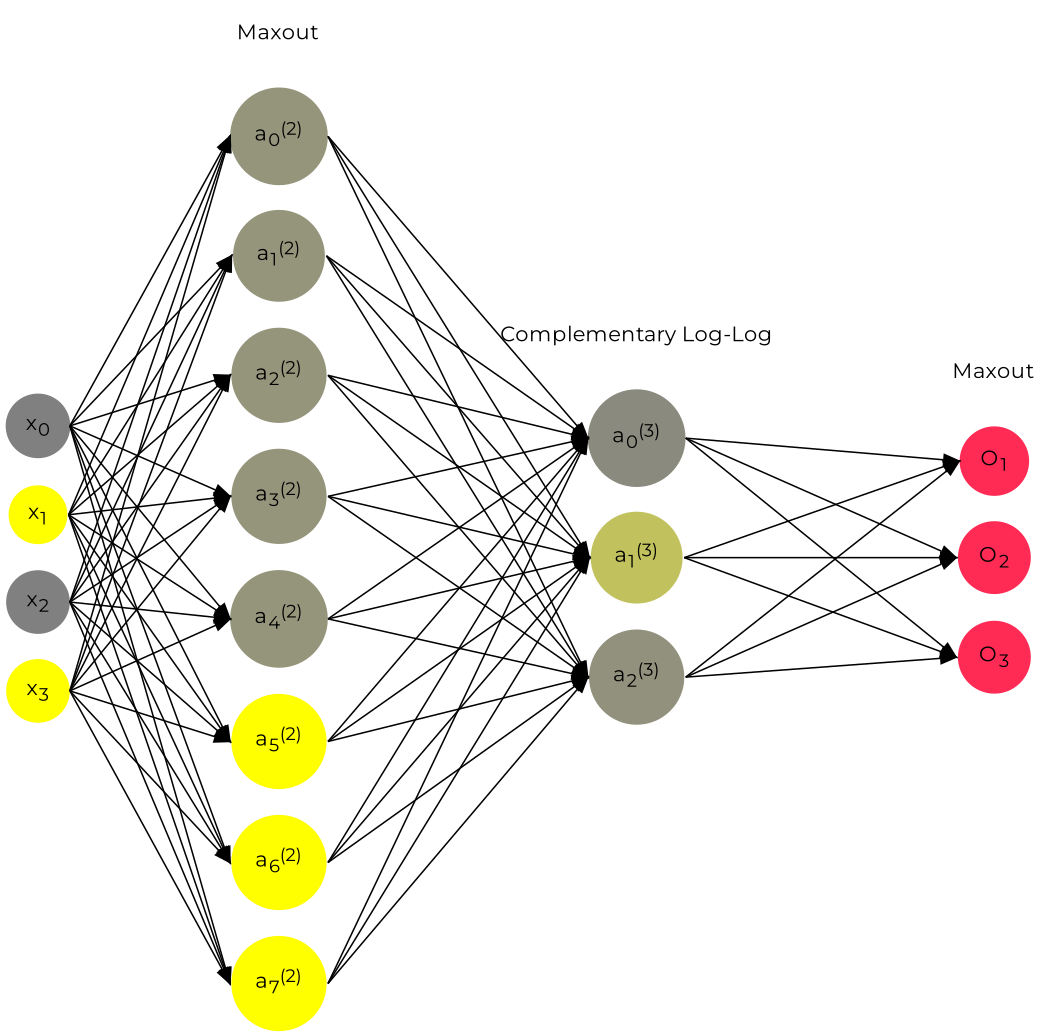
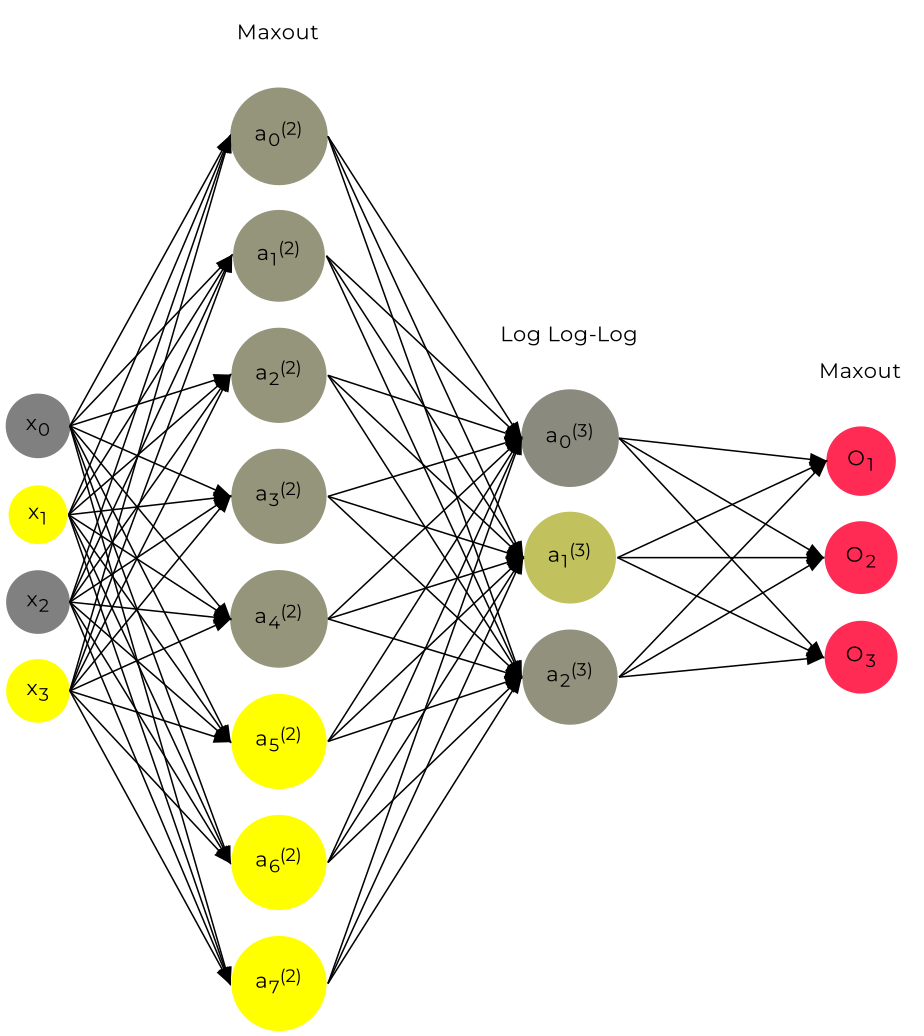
  digraph {
    rankdir=LR
    ranksep=1.4
    splines=false
    fontname=Montserrat
    node [color="0.1667, 0.164560, 0.582280" fillcolor="0.1667, 0.164560, 0.582280" shape=circle style=filled fontname=Montserrat]
    edge [headport=w style=solid tailport=e fontname=Montserrat]
    n1 [color="0.1667, 0.0, 0.5" fillcolor="0.1667, 0.0, 0.5" label=<x<sub>0</sub>>]
    n2 [color="0.1667, 1.0, 1.0" fillcolor="0.1667, 1.0, 1.0" label=<x<sub>1</sub>>]
    n3 [color="0.1667, 0.0, 0.5" fillcolor="0.1667, 0.0, 0.5" label=<x<sub>2</sub>>]
    n4 [color="0.1667, 1.0, 1.0" fillcolor="0.1667, 1.0, 1.0" label=<x<sub>3</sub>>]
    n5 [label=<a<sub>0</sub><sup>(2)</sup>>]
    n6 [label=<a<sub>1</sub><sup>(2)</sup>>]
    n7 [label=<a<sub>2</sub><sup>(2)</sup>>]
    n8 [label=<a<sub>3</sub><sup>(2)</sup>>]
    n9 [label=<a<sub>4</sub><sup>(2)</sup>>]
    n10 [color="0.1667, 2.059253, 1.529627" fillcolor="0.1667, 2.059253, 1.529627" label=<a<sub>5</sub><sup>(2)</sup>>]
    n11 [color="0.1667, 3.274751, 2.137376" fillcolor="0.1667, 3.274751, 2.137376" label=<a<sub>6</sub><sup>(2)</sup>>]
    n12 [color="0.1667, 3.274751, 2.137376" fillcolor="0.1667, 3.274751, 2.137376" label=<a<sub>7</sub><sup>(2)</sup>>]
    n13 [color="0.1667, 0.085345, 0.542672" fillcolor="0.1667, 0.085345, 0.542672" label=<a<sub>0</sub><sup>(3)</sup>>]
    n14 [color="0.1667, 0.509037, 0.754519" fillcolor="0.1667, 0.509037, 0.754519" label=<a<sub>1</sub><sup>(3)</sup>>]
    n15 [color="0.1667, 0.136624, 0.568312" fillcolor="0.1667, 0.136624, 0.568312" label=<a<sub>2</sub><sup>(3)</sup>>]
    n16 [color="0.9667, 0.83, 1.0" fillcolor="0.9667, 0.83, 1.0" label=<O<sub>1</sub>>]
    n17 [color="0.9667, 0.83, 1.0" fillcolor="0.9667, 0.83, 1.0" label=<O<sub>2</sub>>]
    n18 [color="0.9667, 0.83, 1.0" fillcolor="0.9667, 0.83, 1.0" label=<O<sub>3</sub>>]
    n19 [label=Maxout shape=plaintext color="" fillcolor="" style=""]
-   n20 [label="Complementary Log-Log" shape=plaintext color="" fillcolor="" style=""]
+   n20 [label="Log Log-Log" shape=plaintext color="" fillcolor="" style=""]
    n21 [label=Maxout shape=plaintext color="" fillcolor="" style=""]
    subgraph sub_1 {
      n1
    }
    subgraph sub_2 {
      n2
    }
    subgraph sub_3 {
      n3
    }
    subgraph sub_4 {
      n4
    }
    subgraph sub_5 {
      n5
    }
    subgraph sub_6 {
      n6
    }
    subgraph sub_7 {
      n7
    }
    subgraph sub_8 {
      n8
    }
    subgraph sub_9 {
      n9
    }
    subgraph sub_10 {
      n10
    }
    subgraph sub_11 {
      n11
    }
    subgraph sub_12 {
      n12
    }
    subgraph sub_13 {
      n13
    }
    subgraph sub_14 {
      n14
    }
    subgraph sub_15 {
      n15
    }
    subgraph sub_16 {
      n16
    }
    subgraph sub_17 {
      n17
    }
    subgraph sub_18 {
      n18
    }
    subgraph sub_19 {
      rank=same
      n1
      n2
      n3
      n4
    }
    subgraph sub_20 {
      rank=same
      n5
      n6
      n7
      n8
      n9
      n10
      n11
      n12
    }
    subgraph sub_21 {
      rank=same
      n13
      n14
      n15
    }
    subgraph sub_22 {
      rank=same
      n16
      n17
      n18
    }
    subgraph sub_23 {
      rank=same
      n5
      n19
    }
    subgraph sub_24 {
      rank=same
      n13
      n20
    }
    subgraph sub_25 {
      rank=same
      n16
      n21
    }
    n1 -> n2 [style=invis]
    n1 -> n5
    n1 -> n6
    n1 -> n7
    n1 -> n8
    n1 -> n9
    n1 -> n10
    n1 -> n11
    n1 -> n12
    n2 -> n3 [style=invis]
    n2 -> n5
    n2 -> n6
    n2 -> n7
    n2 -> n8
    n2 -> n9
    n2 -> n10
    n2 -> n11
    n2 -> n12
    n3 -> n4 [style=invis]
    n3 -> n5
    n3 -> n6
    n3 -> n7
    n3 -> n8
    n3 -> n9
    n3 -> n10
    n3 -> n11
    n3 -> n12
    n4 -> n5
    n4 -> n6
    n4 -> n7
    n4 -> n8
    n4 -> n9
    n4 -> n10
    n4 -> n11
    n4 -> n12
    n5 -> n6 [style=invis]
    n5 -> n13
    n5 -> n14
    n5 -> n15
    n6 -> n7 [style=invis]
    n6 -> n13
    n6 -> n14
    n6 -> n15
    n7 -> n8 [style=invis]
    n7 -> n13
    n7 -> n14
    n7 -> n15
    n8 -> n9 [style=invis]
    n8 -> n13
    n8 -> n14
    n8 -> n15
    n9 -> n10 [style=invis]
    n9 -> n13
    n9 -> n14
    n9 -> n15
    n10 -> n11 [style=invis]
    n10 -> n13
    n10 -> n14
    n10 -> n15
    n11 -> n12 [style=invis]
    n11 -> n13
    n11 -> n14
    n11 -> n15
    n12 -> n13
    n12 -> n14
    n12 -> n15
    n13 -> n14 [style=invis]
    n13 -> n16
    n13 -> n17
    n13 -> n18
    n14 -> n15 [style=invis]
    n14 -> n16
    n14 -> n17
    n14 -> n18
    n15 -> n16
    n15 -> n17
    n15 -> n18
    n16 -> n17 [style=invis]
    n17 -> n18 [style=invis]
    n19 -> n5 [style=invis]
    n20 -> n13 [style=invis]
    n21 -> n16 [style=invis]
  }
